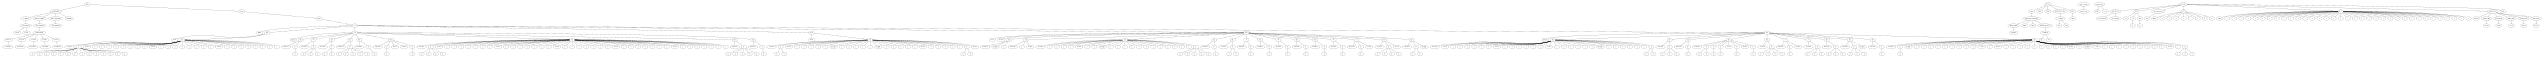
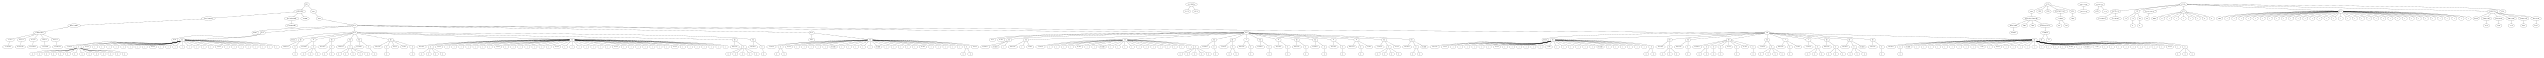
  graph {
    fontname="Courier Prime"
    node [fontname="Courier Prime"]
    edge [fontname="Courier Prime"]
    n1 [label=TEI]
    n2 [label=teiHeader]
    n3 [label=text]
-   n4 [label=fileDesc]
    n5 [label=profileDesc]
    n6 [label=revisionDesc]
    n7 [label=change]
    n8 [label=body]
    n9 [label=titleStmt]
    n10 [label=particDesc]
    n11 [label=listChange]
    n12 [label=title]
    n13 [label=title]
    n14 [label=publicationStmt]
    n15 [label=publisher]
    n16 [label=idno]
    n17 [label=idno]
    n18 [label=availability]
    n19 [label=author]
    n20 [label=licence]
    n21 [label=ab]
    n22 [label=ref]
    n23 [label=bibl]
    n24 [label=name]
    n25 [label=idno]
    n26 [label=idno]
    n27 [label=availability]
    n28 [label=bibl]
    n29 [label=licence]
    n30 [label=idno]
    n31 [label=ab]
    n32 [label=ref]
    n33 [label=listPerson]
    n34 [label=textClass]
    n35 [label=classCode]
    n36 [label=person]
    n37 [label=person]
    n38 [label=person]
    n39 [label=person]
    n40 [label=person]
    n41 [label=persName]
    n42 [label=persName]
    n43 [label=persName]
    n44 [label=persName]
    n45 [label=persName]
    n46 [label=keywords]
    n47 [label=term]
    n48 [label=term]
    n49 [label=front]
    n50 [label=docTitle]
    n51 [label=div]
    n52 [label=performance]
    n53 [label=div]
    n54 [label=div]
    n55 [label=castList]
    n56 [label=note]
    n57 [label=div]
    n58 [label=titlePart]
    n59 [label=titlePart]
    n60 [label=div]
    n61 [label=div]
    n62 [label=div]
    n63 [label=ab]
    n64 [label=head]
    n65 [label=p]
    n66 [label=l]
    n67 [label=l]
    n68 [label=l]
    n69 [label=l]
    n70 [label=l]
    n71 [label=p]
    n72 [label=p]
    n73 [label=head]
    n74 [label=l]
    n75 [label=l]
    n76 [label=l]
    n77 [label=l]
    n78 [label=l]
    n79 [label=l]
    n80 [label=l]
    n81 [label=l]
    n82 [label=l]
    n83 [label=l]
    n84 [label=l]
    n85 [label=l]
    n86 [label=l]
    n87 [label=l]
    n88 [label=l]
    n89 [label=l]
    n90 [label=l]
    n91 [label=l]
    n92 [label=l]
    n93 [label=l]
    n94 [label=l]
    n95 [label=l]
    n96 [label=l]
    n97 [label=l]
    n98 [label=l]
    n99 [label=l]
    n100 [label=l]
    n101 [label=l]
    n102 [label=l]
    n103 [label=l]
    n104 [label=l]
    n105 [label=l]
    n106 [label=l]
    n107 [label=l]
    n108 [label=l]
    n109 [label=head]
    n110 [label=castItem]
    n111 [label=castItem]
    n112 [label=castItem]
    n113 [label=castItem]
    n114 [label=castItem]
    n115 [label=p]
    n116 [label=p]
    n117 [label=role]
    n118 [label=role]
    n119 [label=role]
    n120 [label=role]
    n121 [label=role]
    n122 [label=head]
    n123 [label=div]
    n124 [label=div]
    n125 [label=div]
    n126 [label=div]
    n127 [label=div]
    n128 [label=head]
    n129 [label=sp]
    n130 [label=head]
    n131 [label=sp]
    n132 [label=sp]
    n133 [label=sp]
    n134 [label=sp]
    n135 [label=sp]
    n136 [label=sp]
    n137 [label=sp]
    n138 [label=sp]
    n139 [label=sp]
    n140 [label=head]
    n141 [label=sp]
    n142 [label=head]
    n143 [label=stage]
    n144 [label=sp]
    n145 [label=sp]
    n146 [label=sp]
    n147 [label=sp]
    n148 [label=sp]
    n149 [label=sp]
    n150 [label=sp]
    n151 [label=sp]
    n152 [label=sp]
    n153 [label=sp]
    n154 [label=sp]
    n155 [label=sp]
    n156 [label=sp]
    n157 [label=sp]
    n158 [label=head]
    n159 [label=sp]
    n160 [label=sp]
    n161 [label=sp]
    n162 [label=sp]
    n163 [label=sp]
    n164 [label=sp]
    n165 [label=sp]
    n166 [label=sp]
    n167 [label=sp]
    n168 [label=sp]
    n169 [label=sp]
    n170 [label=speaker]
    n171 [label=p]
    n172 [label=stage]
    n173 [label=l]
    n174 [label=l]
    n175 [label=l]
    n176 [label=l]
    n177 [label=l]
    n178 [label=l]
    n179 [label=l]
    n180 [label=l]
    n181 [label=stage]
    n182 [label=l]
    n183 [label=l]
    n184 [label=l]
    n185 [label=l]
    n186 [label=l]
    n187 [label=l]
    n188 [label=l]
    n189 [label=l]
    n190 [label=stage]
    n191 [label=l]
    n192 [label=l]
    n193 [label=l]
    n194 [label=l]
    n195 [label=l]
    n196 [label=l]
    n197 [label=l]
    n198 [label=l]
    n199 [label=s]
    n200 [label=s]
    n201 [label=s]
    n202 [label=s]
    n203 [label=s]
    n204 [label=s]
    n205 [label=s]
    n206 [label=s]
    n207 [label=s]
    n208 [label=s]
    n209 [label=s]
    n210 [label=s]
    n211 [label=s]
    n212 [label=s]
    n213 [label=speaker]
    n214 [label=p]
    n215 [label=speaker]
    n216 [label=p]
    n217 [label=speaker]
    n218 [label=p]
    n219 [label=speaker]
    n220 [label=p]
    n221 [label=speaker]
    n222 [label=p]
    n223 [label=speaker]
    n224 [label=p]
    n225 [label=stage]
    n226 [label=stage]
    n227 [label=p]
    n228 [label=speaker]
    n229 [label=p]
    n230 [label=stage]
    n231 [label=l]
    n232 [label=l]
    n233 [label=l]
    n234 [label=l]
    n235 [label=l]
    n236 [label=l]
    n237 [label=l]
    n238 [label=stage]
    n239 [label=l]
    n240 [label=l]
    n241 [label=l]
    n242 [label=l]
    n243 [label=l]
    n244 [label=l]
    n245 [label=l]
    n246 [label=stage]
    n247 [label=l]
    n248 [label=l]
    n249 [label=l]
    n250 [label=l]
    n251 [label=l]
    n252 [label=l]
    n253 [label=l]
    n254 [label=stage]
    n255 [label=l]
    n256 [label=l]
    n257 [label=l]
    n258 [label=l]
    n259 [label=l]
    n260 [label=l]
    n261 [label=l]
    n262 [label=stage]
    n263 [label=l]
    n264 [label=l]
    n265 [label=l]
    n266 [label=l]
    n267 [label=l]
    n268 [label=l]
    n269 [label=l]
    n270 [label=speaker]
    n271 [label=p]
    n272 [label=speaker]
    n273 [label=p]
    n274 [label=s]
    n275 [label=s]
    n276 [label=s]
    n277 [label=s]
    n278 [label=s]
    n279 [label=s]
    n280 [label=s]
    n281 [label=s]
    n282 [label=s]
    n283 [label=s]
    n284 [label=s]
    n285 [label=s]
    n286 [label=s]
    n287 [label=s]
    n288 [label=s]
    n289 [label=s]
    n290 [label=s]
    n291 [label=s]
    n292 [label=s]
    n293 [label=s]
    n294 [label=s]
    n295 [label=s]
    n296 [label=s]
    n297 [label=s]
    n298 [label=speaker]
    n299 [label=p]
    n300 [label=stage]
    n301 [label=l]
    n302 [label=l]
    n303 [label=l]
    n304 [label=l]
    n305 [label=l]
    n306 [label=stage]
    n307 [label=l]
    n308 [label=l]
    n309 [label=l]
    n310 [label=l]
    n311 [label=l]
    n312 [label=stage]
    n313 [label=l]
    n314 [label=l]
    n315 [label=l]
    n316 [label=l]
    n317 [label=l]
    n318 [label=stage]
    n319 [label=l]
    n320 [label=l]
    n321 [label=l]
    n322 [label=l]
    n323 [label=l]
    n324 [label=p]
    n325 [label=stage]
    n326 [label=s]
    n327 [label=s]
    n328 [label=s]
    n329 [label=s]
    n330 [label=speaker]
    n331 [label=stage]
    n332 [label=l]
    n333 [label=speaker]
    n334 [label=l]
    n335 [label=stage]
    n336 [label=speaker]
    n337 [label=l]
    n338 [label=l]
    n339 [label=l]
    n340 [label=l]
    n341 [label=stage]
    n342 [label=l]
    n343 [label=l]
    n344 [label=stage]
    n345 [label=l]
    n346 [label=l]
    n347 [label=l]
    n348 [label=l]
    n349 [label=l]
    n350 [label=l]
    n351 [label=l]
    n352 [label=l]
    n353 [label=l]
    n354 [label=l]
    n355 [label=l]
    n356 [label=l]
    n357 [label=p]
    n358 [label=speaker]
    n359 [label=p]
    n360 [label=speaker]
    n361 [label=p]
    n362 [label=speaker]
    n363 [label=p]
    n364 [label=speaker]
    n365 [label=p]
    n366 [label=speaker]
    n367 [label=p]
    n368 [label=speaker]
    n369 [label=p]
    n370 [label=speaker]
    n371 [label=p]
    n372 [label=speaker]
    n373 [label=p]
    n374 [label=speaker]
    n375 [label=p]
    n376 [label=stage]
    n377 [label=speaker]
    n378 [label=p]
    n379 [label=stage]
    n380 [label=speaker]
    n381 [label=p]
    n382 [label=stage]
    n383 [label=s]
    n384 [label=s]
    n385 [label=s]
    n386 [label=s]
    n387 [label=s]
    n388 [label=s]
    n389 [label=s]
    n390 [label=s]
    n391 [label=s]
    n392 [label=s]
    n393 [label=s]
    n394 [label=s]
    n395 [label=s]
    n396 [label=s]
    n397 [label=s]
    n398 [label=s]
    n399 [label=s]
    n400 [label=s]
    n401 [label=s]
    n402 [label=s]
    n403 [label=s]
    n404 [label=speaker]
    n405 [label=stage]
    n406 [label=l]
    n407 [label=l]
    n408 [label=l]
    n409 [label=l]
    n410 [label=l]
    n411 [label=l]
    n412 [label=stage]
    n413 [label=l]
    n414 [label=l]
    n415 [label=l]
    n416 [label=l]
    n417 [label=l]
    n418 [label=l]
    n419 [label=stage]
    n420 [label=l]
    n421 [label=l]
    n422 [label=l]
    n423 [label=l]
    n424 [label=l]
    n425 [label=l]
    n426 [label=stage]
    n427 [label=l]
    n428 [label=l]
    n429 [label=l]
    n430 [label=l]
    n431 [label=l]
    n432 [label=l]
    n433 [label=p]
    n434 [label=speaker]
    n435 [label=p]
    n436 [label=speaker]
    n437 [label=p]
    n438 [label=speaker]
    n439 [label=p]
    n440 [label=p]
    n441 [label=p]
    n442 [label=stage]
    n443 [label=p]
    n444 [label=stage]
    n445 [label=p]
    n446 [label=speaker]
    n447 [label=p]
    n448 [label=speaker]
    n449 [label=p]
    n450 [label=stage]
    n451 [label=speaker]
    n452 [label=p]
    n453 [label=speaker]
    n454 [label=p]
    n455 [label=speaker]
    n456 [label=p]
    n457 [label=stage]
    n458 [label=speaker]
    n459 [label=p]
    n460 [label=speaker]
    n461 [label=p]
    n462 [label=stage]
    n463 [label=l]
    n464 [label=l]
    n465 [label=l]
    n466 [label=l]
    n467 [label=l]
    n468 [label=l]
    n469 [label=l]
    n470 [label=l]
    n471 [label=l]
    n472 [label=stage]
    n473 [label=l]
    n474 [label=stage]
    n475 [label=l]
    n476 [label=l]
    n477 [label=l]
    n478 [label=l]
    n479 [label=l]
    n480 [label=l]
    n481 [label=l]
    n482 [label=l]
    n483 [label=l]
    n484 [label=stage]
    n485 [label=l]
    n486 [label=stage]
    n487 [label=stage]
    n488 [label=l]
    n489 [label=l]
    n490 [label=l]
    n491 [label=l]
    n492 [label=l]
    n493 [label=l]
    n494 [label=l]
    n495 [label=l]
    n496 [label=l]
    n497 [label=stage]
    n498 [label=l]
    n499 [label=p]
    n500 [label=s]
    n501 [label=s]
    n502 [label=s]
    n503 [label=s]
    n504 [label=s]
    n505 [label=s]
    n506 [label=s]
    n507 [label=s]
    n508 [label=s]
    n509 [label=s]
    n510 [label=s]
    n511 [label=s]
    n512 [label=s]
    n513 [label=s]
    n514 [label=s]
    n515 [label=s]
    n516 [label=s]
    n517 [label=s]
    n518 [label=s]
    n519 [label=s]
    n520 [label=s]
    n521 [label=s]
    n522 [label=s]
    n523 [label=s]
    n524 [label=s]
    n525 [label=s]
    n526 [label=s]
    n527 [label=s]
    n528 [label=s]
    n529 [label=s]
    n530 [label=s]
    n1 -- n2
    n1 -- n3
-   n2 -- n4
    n2 -- n5
    n2 -- n6
    n2 -- n7
    n3 -- n8
-   n4 -- n9
    n5 -- n10
    n6 -- n11
    n8 -- n57
    n9 -- n12
    n9 -- n13
    n10 -- n33
    n14 -- n15
    n14 -- n16
    n14 -- n17
    n14 -- n18
    n15 -- n19
    n18 -- n20
    n20 -- n21
    n20 -- n22
    n23 -- n24
    n23 -- n25
    n23 -- n26
    n23 -- n27
    n23 -- n28
    n24 -- n14
    n27 -- n29
    n28 -- n30
    n29 -- n31
    n29 -- n32
    n33 -- n36
    n33 -- n37
    n33 -- n38
    n33 -- n39
    n33 -- n40
    n34 -- n35
    n36 -- n41
    n37 -- n42
    n38 -- n43
    n39 -- n44
    n40 -- n45
    n46 -- n47
    n46 -- n48
    n49 -- n50
    n49 -- n51
    n49 -- n52
    n49 -- n53
    n49 -- n54
    n49 -- n55
    n49 -- n56
    n50 -- n58
    n50 -- n59
    n51 -- n60
    n51 -- n61
    n51 -- n62
    n52 -- n63
    n53 -- n64
    n53 -- n65
    n53 -- n66
    n53 -- n67
    n53 -- n68
    n53 -- n69
    n53 -- n70
    n53 -- n71
    n53 -- n72
    n54 -- n73
    n54 -- n74
    n54 -- n75
    n54 -- n76
    n54 -- n77
    n54 -- n78
    n54 -- n79
    n54 -- n80
    n54 -- n81
    n54 -- n82
    n54 -- n83
    n54 -- n84
    n54 -- n85
    n54 -- n86
    n54 -- n87
    n54 -- n88
    n54 -- n89
    n54 -- n90
    n54 -- n91
    n54 -- n92
    n54 -- n93
    n54 -- n94
    n54 -- n95
    n54 -- n96
    n54 -- n97
    n54 -- n98
    n54 -- n99
    n54 -- n100
    n54 -- n101
    n54 -- n102
    n54 -- n103
    n54 -- n104
    n54 -- n105
    n54 -- n106
    n54 -- n107
    n54 -- n108
    n55 -- n109
    n55 -- n110
    n55 -- n111
    n55 -- n112
    n55 -- n113
    n55 -- n114
    n57 -- n122
    n57 -- n123
    n57 -- n124
    n57 -- n125
    n57 -- n126
    n57 -- n127
    n61 -- n115
    n62 -- n116
    n110 -- n117
    n111 -- n118
    n112 -- n119
    n113 -- n120
    n114 -- n121
    n123 -- n128
    n123 -- n129
    n124 -- n130
    n124 -- n131
    n124 -- n132
    n124 -- n133
    n124 -- n134
    n124 -- n135
    n124 -- n136
    n124 -- n137
    n124 -- n138
    n124 -- n139
    n125 -- n140
    n125 -- n141
    n126 -- n142
    n126 -- n143
    n126 -- n144
    n126 -- n145
    n126 -- n146
    n126 -- n147
    n126 -- n148
    n126 -- n149
    n126 -- n150
    n126 -- n151
    n126 -- n152
    n126 -- n153
    n126 -- n154
    n126 -- n155
    n126 -- n156
    n126 -- n157
    n127 -- n158
    n127 -- n159
    n127 -- n160
    n127 -- n161
    n127 -- n162
    n127 -- n163
    n127 -- n164
    n127 -- n165
    n127 -- n166
    n127 -- n167
    n127 -- n168
    n127 -- n169
    n129 -- n170
    n129 -- n171
    n129 -- n172
    n129 -- n173
    n129 -- n174
    n129 -- n175
    n129 -- n176
    n129 -- n177
    n129 -- n178
    n129 -- n179
    n129 -- n180
    n129 -- n181
    n129 -- n182
    n129 -- n183
    n129 -- n184
    n129 -- n185
    n129 -- n186
    n129 -- n187
    n129 -- n188
    n129 -- n189
    n129 -- n190
    n129 -- n191
    n129 -- n192
    n129 -- n193
    n129 -- n194
    n129 -- n195
    n129 -- n196
    n129 -- n197
    n129 -- n198
    n131 -- n213
    n131 -- n214
    n132 -- n215
    n132 -- n216
    n133 -- n217
    n133 -- n218
    n134 -- n219
    n134 -- n220
    n135 -- n221
    n135 -- n222
    n136 -- n223
    n136 -- n224
    n136 -- n225
    n136 -- n226
    n136 -- n227
    n137 -- n228
    n137 -- n229
    n137 -- n230
    n137 -- n231
    n137 -- n232
    n137 -- n233
    n137 -- n234
    n137 -- n235
    n137 -- n236
    n137 -- n237
    n137 -- n238
    n137 -- n239
    n137 -- n240
    n137 -- n241
    n137 -- n242
    n137 -- n243
    n137 -- n244
    n137 -- n245
    n137 -- n246
    n137 -- n247
    n137 -- n248
    n137 -- n249
    n137 -- n250
    n137 -- n251
    n137 -- n252
    n137 -- n253
    n137 -- n254
    n137 -- n255
    n137 -- n256
    n137 -- n257
    n137 -- n258
    n137 -- n259
    n137 -- n260
    n137 -- n261
    n137 -- n262
    n137 -- n263
    n137 -- n264
    n137 -- n265
    n137 -- n266
    n137 -- n267
    n137 -- n268
    n137 -- n269
    n138 -- n270
    n138 -- n271
    n139 -- n272
    n139 -- n273
    n141 -- n298
    n141 -- n299
    n141 -- n300
    n141 -- n301
    n141 -- n302
    n141 -- n303
    n141 -- n304
    n141 -- n305
    n141 -- n306
    n141 -- n307
    n141 -- n308
    n141 -- n309
    n141 -- n310
    n141 -- n311
    n141 -- n312
    n141 -- n313
    n141 -- n314
    n141 -- n315
    n141 -- n316
    n141 -- n317
    n141 -- n318
    n141 -- n319
    n141 -- n320
    n141 -- n321
    n141 -- n322
    n141 -- n323
    n141 -- n324
    n141 -- n325
    n144 -- n330
    n144 -- n331
    n144 -- n332
    n145 -- n333
    n145 -- n334
    n145 -- n335
    n146 -- n336
    n146 -- n337
    n146 -- n338
    n146 -- n339
    n146 -- n340
    n146 -- n341
    n146 -- n342
    n146 -- n343
    n146 -- n344
    n146 -- n345
    n146 -- n346
    n146 -- n347
    n146 -- n348
    n146 -- n349
    n146 -- n350
    n146 -- n351
    n146 -- n352
    n146 -- n353
    n146 -- n354
    n146 -- n355
    n146 -- n356
    n146 -- n357
    n147 -- n358
    n147 -- n359
    n148 -- n360
    n148 -- n361
    n149 -- n362
    n149 -- n363
    n150 -- n364
    n150 -- n365
    n151 -- n366
    n151 -- n367
    n152 -- n368
    n152 -- n369
    n153 -- n370
    n153 -- n371
    n154 -- n372
    n154 -- n373
    n155 -- n374
    n155 -- n375
    n155 -- n376
    n156 -- n377
    n156 -- n378
    n156 -- n379
    n157 -- n380
    n157 -- n381
    n157 -- n382
    n159 -- n404
    n159 -- n405
    n159 -- n406
    n159 -- n407
    n159 -- n408
    n159 -- n409
    n159 -- n410
    n159 -- n411
    n159 -- n412
    n159 -- n413
    n159 -- n414
    n159 -- n415
    n159 -- n416
    n159 -- n417
    n159 -- n418
    n159 -- n419
    n159 -- n420
    n159 -- n421
    n159 -- n422
    n159 -- n423
    n159 -- n424
    n159 -- n425
    n159 -- n426
    n159 -- n427
    n159 -- n428
    n159 -- n429
    n159 -- n430
    n159 -- n431
    n159 -- n432
    n159 -- n433
    n160 -- n434
    n160 -- n435
    n161 -- n436
    n161 -- n437
    n162 -- n438
    n162 -- n439
    n162 -- n440
    n162 -- n441
    n162 -- n442
    n162 -- n443
    n162 -- n444
    n162 -- n445
    n163 -- n446
    n163 -- n447
    n164 -- n448
    n164 -- n449
    n164 -- n450
    n165 -- n451
    n165 -- n452
    n166 -- n453
    n166 -- n454
    n167 -- n455
    n167 -- n456
    n167 -- n457
    n168 -- n458
    n168 -- n459
    n169 -- n460
    n169 -- n461
    n169 -- n462
    n169 -- n463
    n169 -- n464
    n169 -- n465
    n169 -- n466
    n169 -- n467
    n169 -- n468
    n169 -- n469
    n169 -- n470
    n169 -- n471
    n169 -- n472
    n169 -- n473
    n169 -- n474
    n169 -- n475
    n169 -- n476
    n169 -- n477
    n169 -- n478
    n169 -- n479
    n169 -- n480
    n169 -- n481
    n169 -- n482
    n169 -- n483
    n169 -- n484
    n169 -- n485
    n169 -- n486
    n169 -- n487
    n169 -- n488
    n169 -- n489
    n169 -- n490
    n169 -- n491
    n169 -- n492
    n169 -- n493
    n169 -- n494
    n169 -- n495
    n169 -- n496
    n169 -- n497
    n169 -- n498
    n169 -- n499
    n171 -- n199
    n171 -- n200
    n171 -- n201
    n171 -- n202
    n171 -- n203
    n171 -- n204
    n171 -- n205
    n171 -- n206
    n171 -- n207
    n171 -- n208
    n171 -- n209
    n171 -- n210
    n171 -- n211
    n171 -- n212
    n214 -- n274
    n216 -- n275
    n216 -- n276
    n216 -- n277
    n218 -- n278
    n218 -- n279
    n220 -- n280
    n220 -- n281
    n220 -- n282
    n220 -- n283
    n220 -- n284
    n222 -- n285
    n224 -- n286
    n227 -- n287
    n229 -- n288
    n229 -- n289
    n229 -- n290
    n229 -- n291
    n271 -- n292
    n271 -- n293
    n271 -- n294
    n271 -- n295
    n271 -- n296
    n273 -- n297
    n299 -- n326
    n299 -- n327
    n324 -- n328
    n324 -- n329
    n357 -- n383
    n357 -- n384
    n357 -- n385
    n357 -- n386
    n357 -- n387
    n359 -- n388
    n361 -- n389
    n361 -- n390
    n363 -- n391
    n365 -- n392
    n367 -- n393
    n369 -- n394
    n371 -- n395
    n373 -- n396
    n375 -- n397
    n378 -- n398
    n378 -- n399
    n378 -- n400
    n378 -- n401
    n381 -- n402
    n381 -- n403
    n433 -- n500
    n433 -- n501
    n435 -- n502
    n435 -- n503
    n435 -- n504
    n437 -- n505
    n439 -- n506
    n439 -- n507
    n440 -- n508
    n441 -- n509
    n443 -- n510
    n445 -- n511
    n447 -- n512
    n447 -- n513
    n447 -- n514
    n447 -- n515
    n449 -- n516
    n452 -- n517
    n452 -- n518
    n452 -- n519
    n454 -- n520
    n454 -- n521
    n454 -- n522
    n456 -- n523
    n456 -- n524
    n456 -- n525
    n459 -- n526
    n461 -- n527
    n499 -- n528
    n499 -- n529
    n499 -- n530
  }
